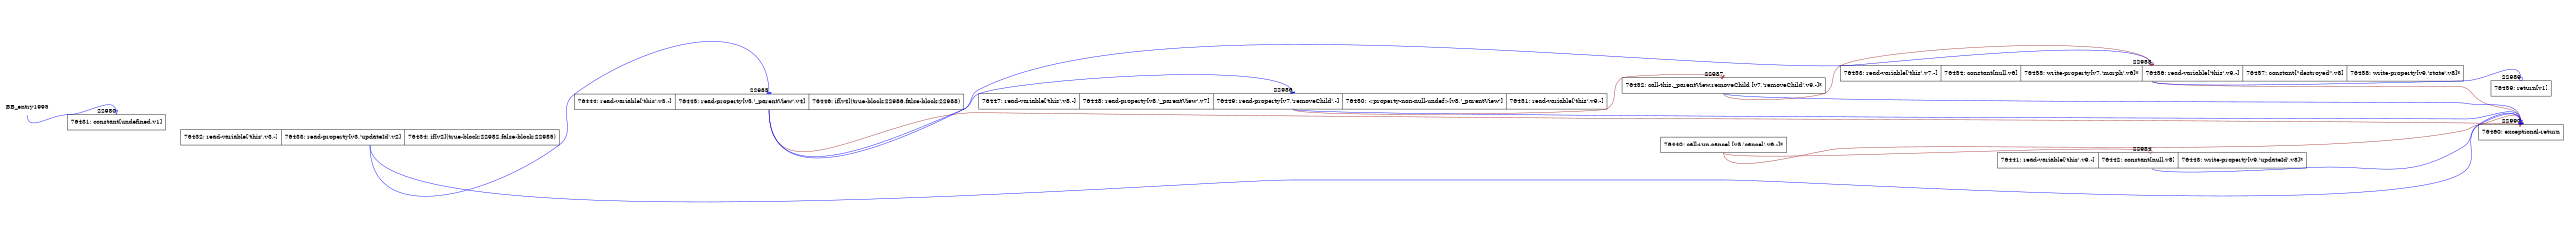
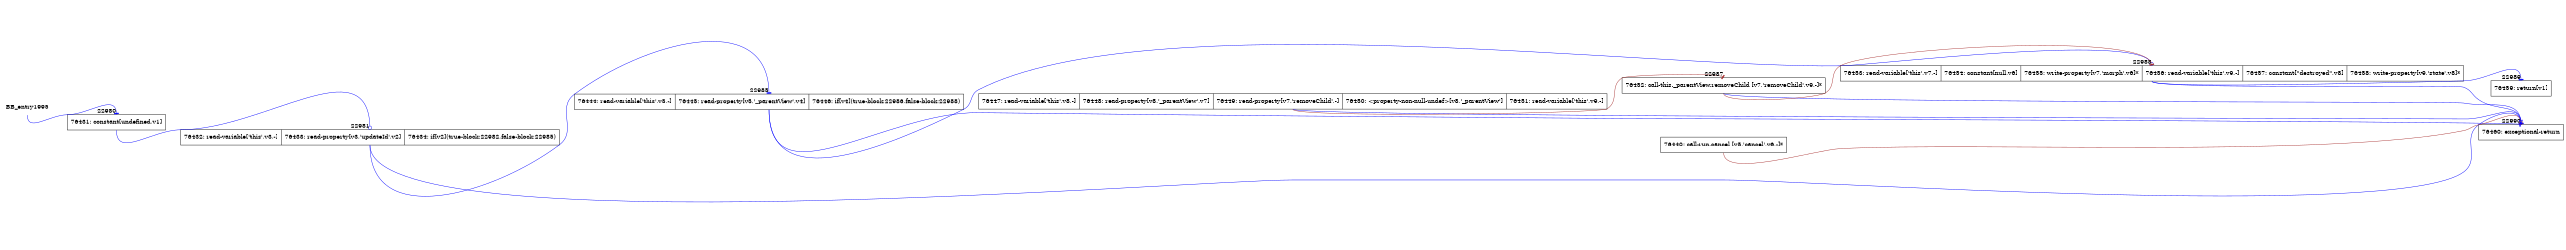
  digraph {
    rankdir=LR
    node [shape=record]
    edge [arrowhead=tee color=blue headport=n tailport=s]
    n1 [label=BB_entry1995 shape=none]
    n2 [label="{76431: constant[undefined,v1]}"]
    n3 [label="{76432: read-variable['this',v3,-]|76433: read-property[v3,'updateId',v2]|76434: if[v2](true-block:22982,false-block:22985)}"]
    n4 [label="{76444: read-variable['this',v5,-]|76445: read-property[v5,'_parentView',v4]|76446: if[v4](true-block:22986,false-block:22988)}"]
    n5 [label="{76460: exceptional-return}"]
    n6 [label="{76447: read-variable['this',v8,-]|76448: read-property[v8,'_parentView',v7]|76449: read-property[v7,'removeChild',-]|76450: \<property-non-null-undef\>[v8,'_parentView']|76451: read-variable['this',v9,-]}"]
    n7 [label="{76453: read-variable['this',v7,-]|76454: constant[null,v6]|76455: write-property[v7,'morph',v6]*|76456: read-variable['this',v9,-]|76457: constant[\"destroyed\",v8]|76458: write-property[v9,'state',v8]*}"]
    n8 [label="{76440: call-run.cancel [v5,'cancel',v6,-]*}"]
-   n9 [label="{76441: read-variable['this',v9,-]|76442: constant[null,v8]|76443: write-property[v9,'updateId',v8]*}"]
    n10 [label="{76452: call-this._parentView.removeChild [v7,'removeChild',v9,-]*}"]
    n11 [label="{76459: return[v1]}"]
-   n1 -> n2 [arrowhead=onormal headlabel="    22980"]
+   n1 -> n2 [headlabel="    22980"]
+   n2 -> n3 [arrowhead=odot headlabel="      22981"]
    n3 -> n4 [headlabel="      22985"]
    n3 -> n5 [headlabel="      22990"]
-   n4 -> n5 [color=brown]
-   n4 -> n6 [headlabel="      22986"]
+   n4 -> n5
    n4 -> n7 [arrowhead=odot headlabel="      22988"]
    n6 -> n5 [arrowhead=onormal]
    n6 -> n10 [color=brown headlabel="      22987"]
-   n7 -> n5 [color=brown]
-   n7 -> n11 [arrowhead=odot headlabel="      22989"]
+   n7 -> n5
+   n7 -> n11 [headlabel="      22989"]
    n8 -> n5 [arrowhead=odot color=brown]
-   n8 -> n9 [arrowhead=odot color=brown headlabel="      22984"]
-   n9 -> n5
    n10 -> n5 [arrowhead=onormal]
    n10 -> n7 [color=brown]
  }
